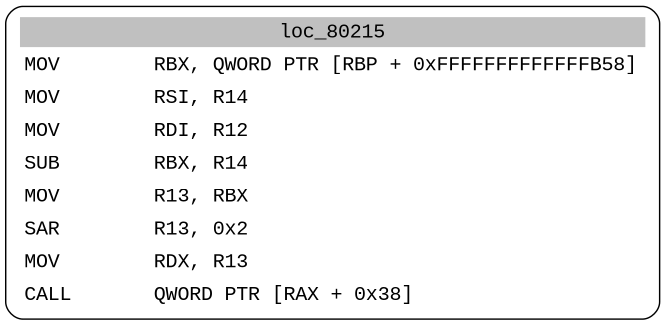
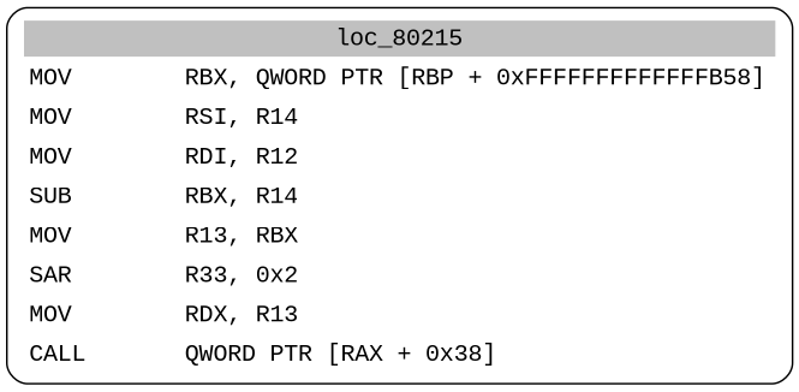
  digraph {
-   n1 [fontname="Courier New" label=<<table border="0" cellborder="0" cellpadding="3"><tr><td align="center" colspan="2" bgcolor="grey">loc_80215</td></tr><tr><td align="left">MOV        RBX, QWORD PTR [RBP + 0xFFFFFFFFFFFFFB58]</td></tr><tr><td align="left">MOV        RSI, R14</td></tr><tr><td align="left">MOV        RDI, R12</td></tr><tr><td align="left">SUB        RBX, R14</td></tr><tr><td align="left">MOV        R13, RBX</td></tr><tr><td align="left">SAR        R13, 0x2</td></tr><tr><td align="left">MOV        RDX, R13</td></tr><tr><td align="left">CALL       QWORD PTR [RAX + 0x38]</td></tr></table>> shape=Mrecord]
+   n1 [fontname="Courier New" label=<<table border="0" cellborder="0" cellpadding="3"><tr><td align="center" colspan="2" bgcolor="grey">loc_80215</td></tr><tr><td align="left">MOV        RBX, QWORD PTR [RBP + 0xFFFFFFFFFFFFFB58]</td></tr><tr><td align="left">MOV        RSI, R14</td></tr><tr><td align="left">MOV        RDI, R12</td></tr><tr><td align="left">SUB        RBX, R14</td></tr><tr><td align="left">MOV        R13, RBX</td></tr><tr><td align="left">SAR        R33, 0x2</td></tr><tr><td align="left">MOV        RDX, R13</td></tr><tr><td align="left">CALL       QWORD PTR [RAX + 0x38]</td></tr></table>> shape=Mrecord]
  }
